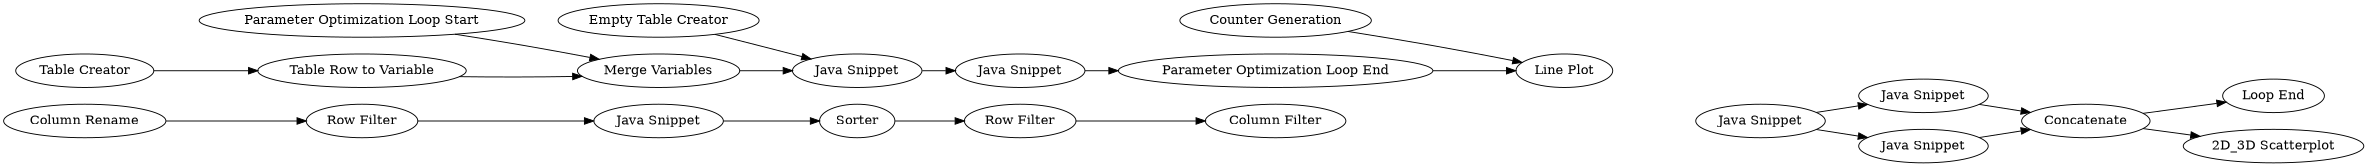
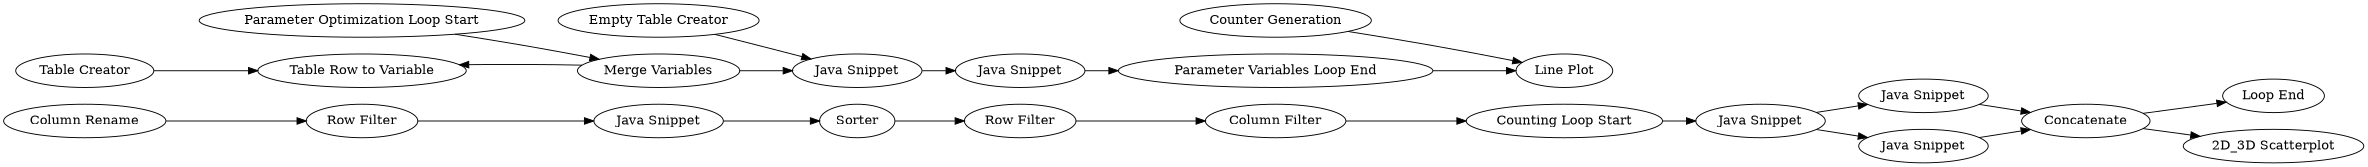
  digraph {
    rankdir=LR
    n1 [label="Column Filter"]
+   n2 [label="Counting Loop Start"]
    n3 [label="Java Snippet"]
    n4 [label="Java Snippet"]
    n5 [label="Java Snippet"]
    n6 [label=Concatenate]
    n7 [label="Loop End"]
    n8 [label="2D_3D Scatterplot"]
    n9 [label="Table Row to Variable"]
    n10 [label="Merge Variables"]
    n11 [label="Java Snippet"]
    n12 [label="Java Snippet"]
    n13 [label="Java Snippet"]
    n14 [label=Sorter]
    n15 [label="Row Filter"]
    n16 [label="Table Creator"]
    n17 [label="Parameter Optimization Loop Start"]
-   n18 [label="Parameter Optimization Loop End"]
+   n18 [label="Parameter Variables Loop End"]
    n19 [label="Line Plot"]
    n20 [label="Column Rename"]
    n21 [label="Row Filter"]
    n22 [label="Counter Generation"]
    n23 [label="Empty Table Creator"]
+   n1 -> n2
+   n2 -> n3
    n3 -> n4
    n3 -> n5
    n4 -> n6
    n5 -> n6
    n6 -> n7
    n6 -> n8
-   n9 -> n10
+   n10 -> n9
    n10 -> n11
    n11 -> n12
    n12 -> n18
    n13 -> n14
    n14 -> n15
    n15 -> n1
    n16 -> n9
    n17 -> n10
    n18 -> n19
    n20 -> n21
    n21 -> n13
    n22 -> n19
    n23 -> n11
  }
